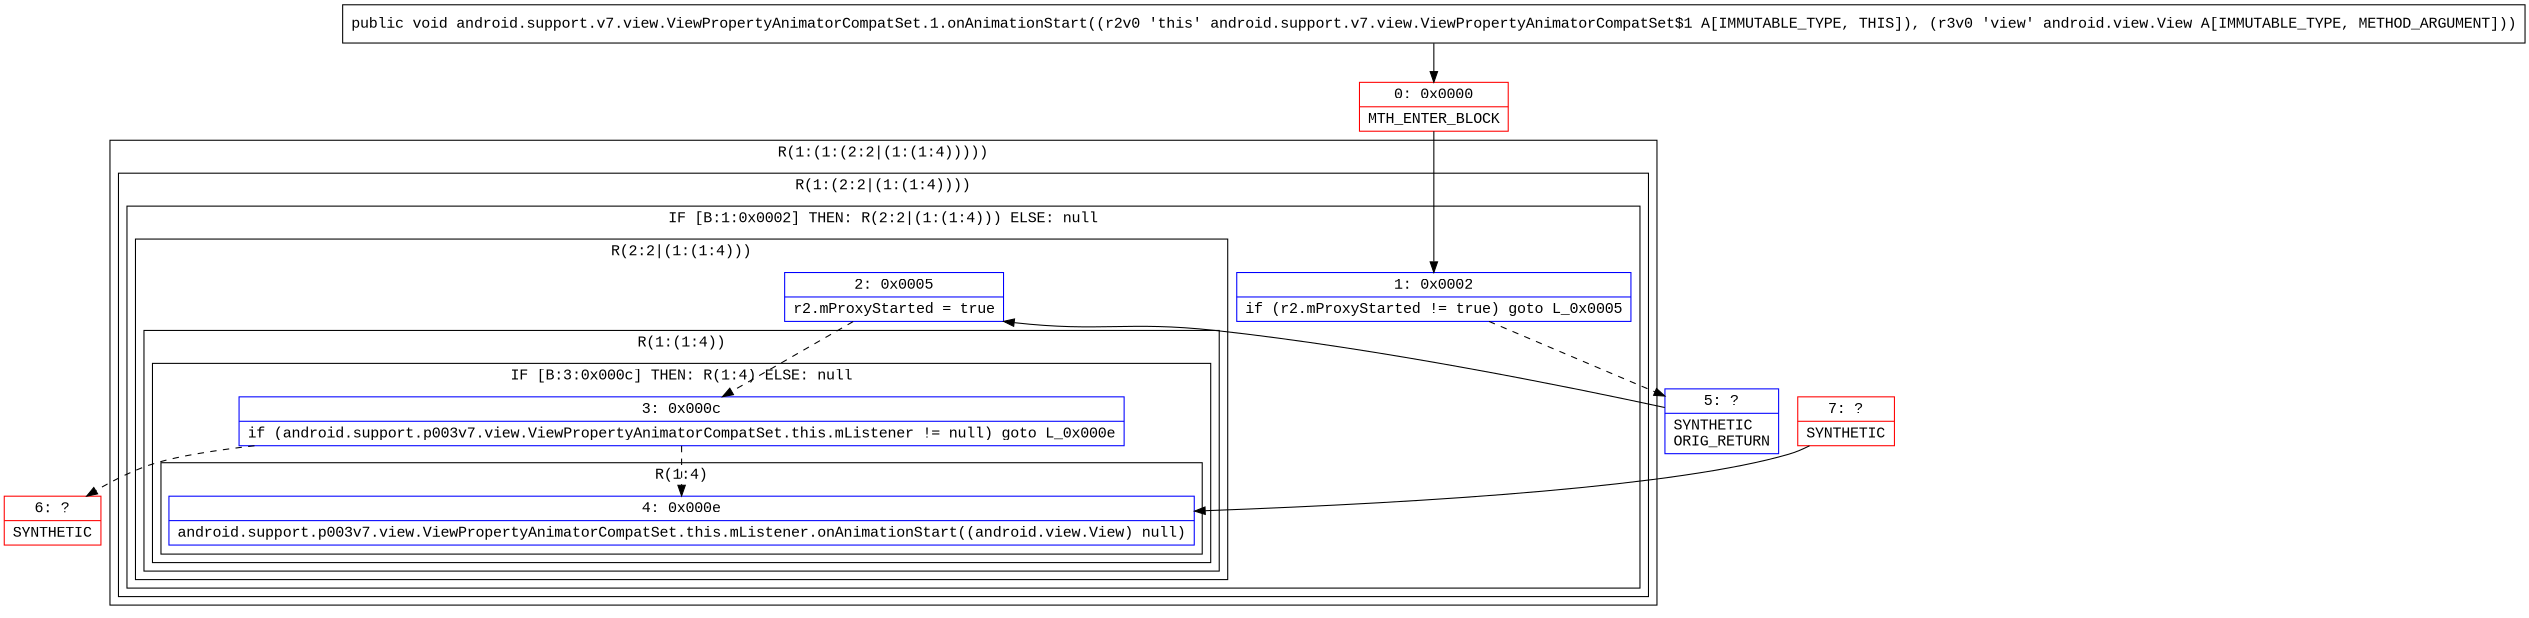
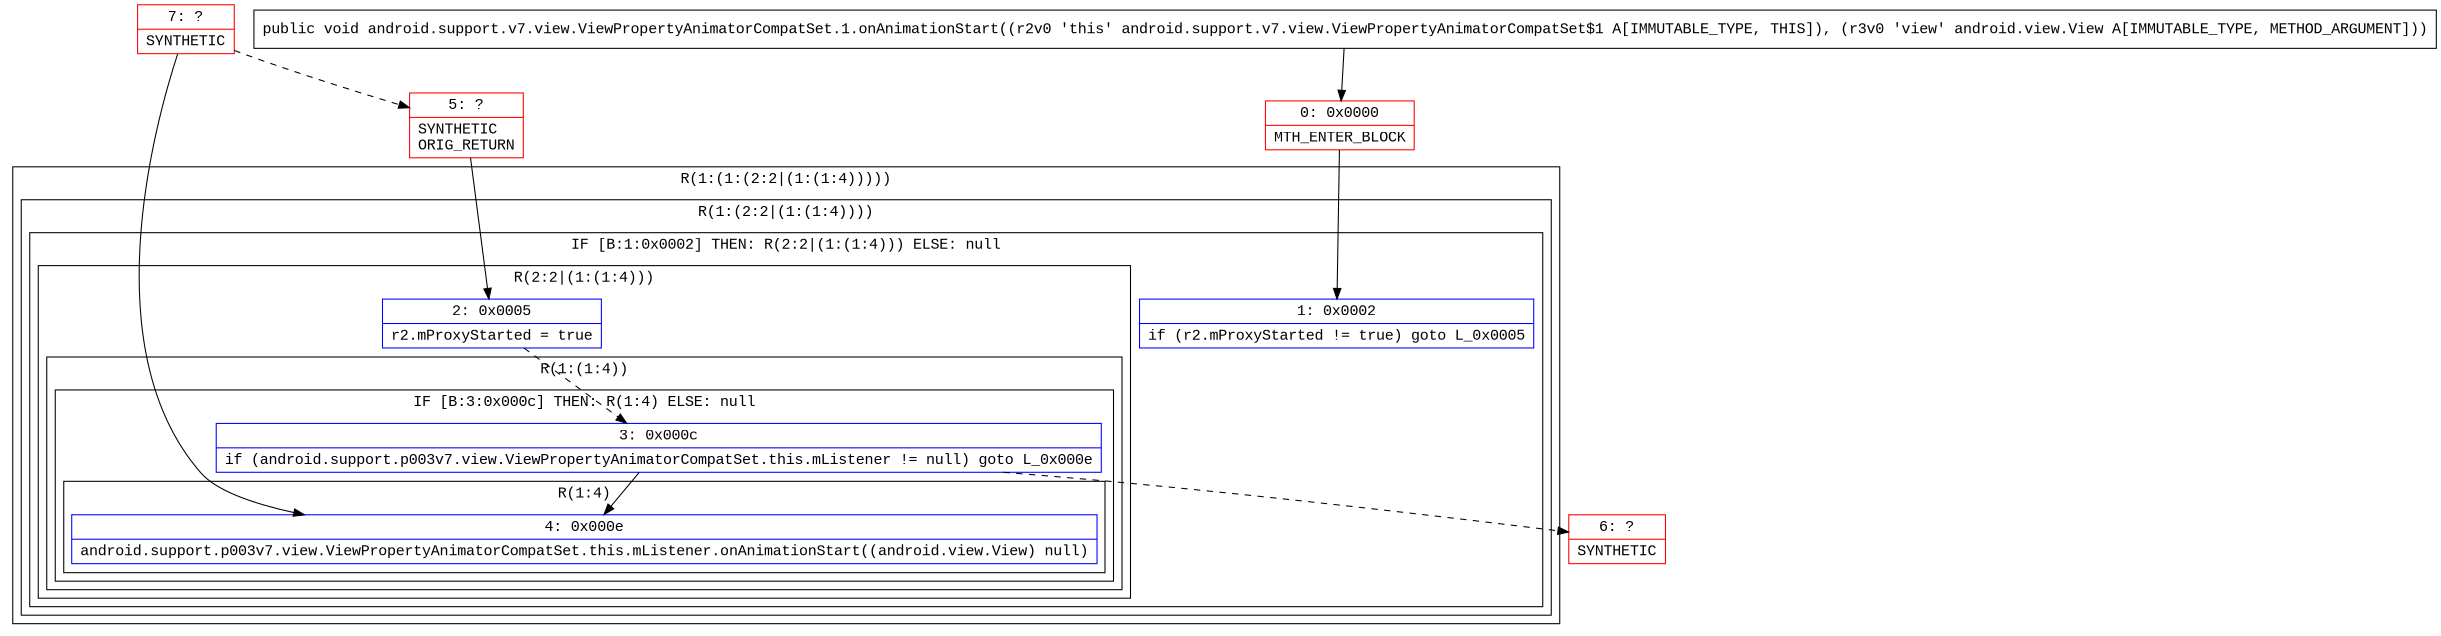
  digraph {
    fontname="Liberation Mono"
    node [color=blue fontname="Liberation Mono" shape=record]
    edge [fontname="Liberation Mono"]
    n1 [label="{4\:\ 0x000e|android.support.p003v7.view.ViewPropertyAnimatorCompatSet.this.mListener.onAnimationStart((android.view.View) null)\l}"]
    n2 [label="{3\:\ 0x000c|if (android.support.p003v7.view.ViewPropertyAnimatorCompatSet.this.mListener != null) goto L_0x000e\l}"]
    n3 [label="{2\:\ 0x0005|r2.mProxyStarted = true\l}"]
    n4 [label="{1\:\ 0x0002|if (r2.mProxyStarted != true) goto L_0x0005\l}"]
    n5 [color=red label="{6\:\ ?|SYNTHETIC\l}"]
-   n6 [label="{5\:\ ?|SYNTHETIC\lORIG_RETURN\l}"]
+   n6 [color=red label="{5\:\ ?|SYNTHETIC\lORIG_RETURN\l}"]
    n7 [color=red label="{7\:\ ?|SYNTHETIC\l}"]
    n8 [color=red label="{0\:\ 0x0000|MTH_ENTER_BLOCK\l}"]
    n9 [label="{public void android.support.v7.view.ViewPropertyAnimatorCompatSet.1.onAnimationStart((r2v0 'this' android.support.v7.view.ViewPropertyAnimatorCompatSet$1 A[IMMUTABLE_TYPE, THIS]), (r3v0 'view' android.view.View A[IMMUTABLE_TYPE, METHOD_ARGUMENT])) }" color=""]
    subgraph cluster_1 {
      label="R(1:(1:(2:2|(1:(1:4)))))"
      subgraph cluster_2 {
        label="R(1:(2:2|(1:(1:4))))"
        subgraph cluster_3 {
          label="IF [B:1:0x0002] THEN: R(2:2|(1:(1:4))) ELSE: null"
          n4
          subgraph cluster_4 {
            label="R(2:2|(1:(1:4)))"
            n3
            subgraph cluster_5 {
              label="R(1:(1:4))"
              subgraph cluster_6 {
                label="IF [B:3:0x000c] THEN: R(1:4) ELSE: null"
                n2
                subgraph cluster_7 {
                  label="R(1:4)"
                  n1
                }
              }
            }
          }
        }
      }
    }
-   n2 -> n1 [style=dashed]
+   n2 -> n1
    n2 -> n5 [style=dashed]
    n3 -> n2 [style=dashed]
-   n4 -> n6 [style=dashed]
+   n7 -> n6 [style=dashed]
    n6 -> n3
    n7 -> n1
    n8 -> n4
    n9 -> n8
  }
